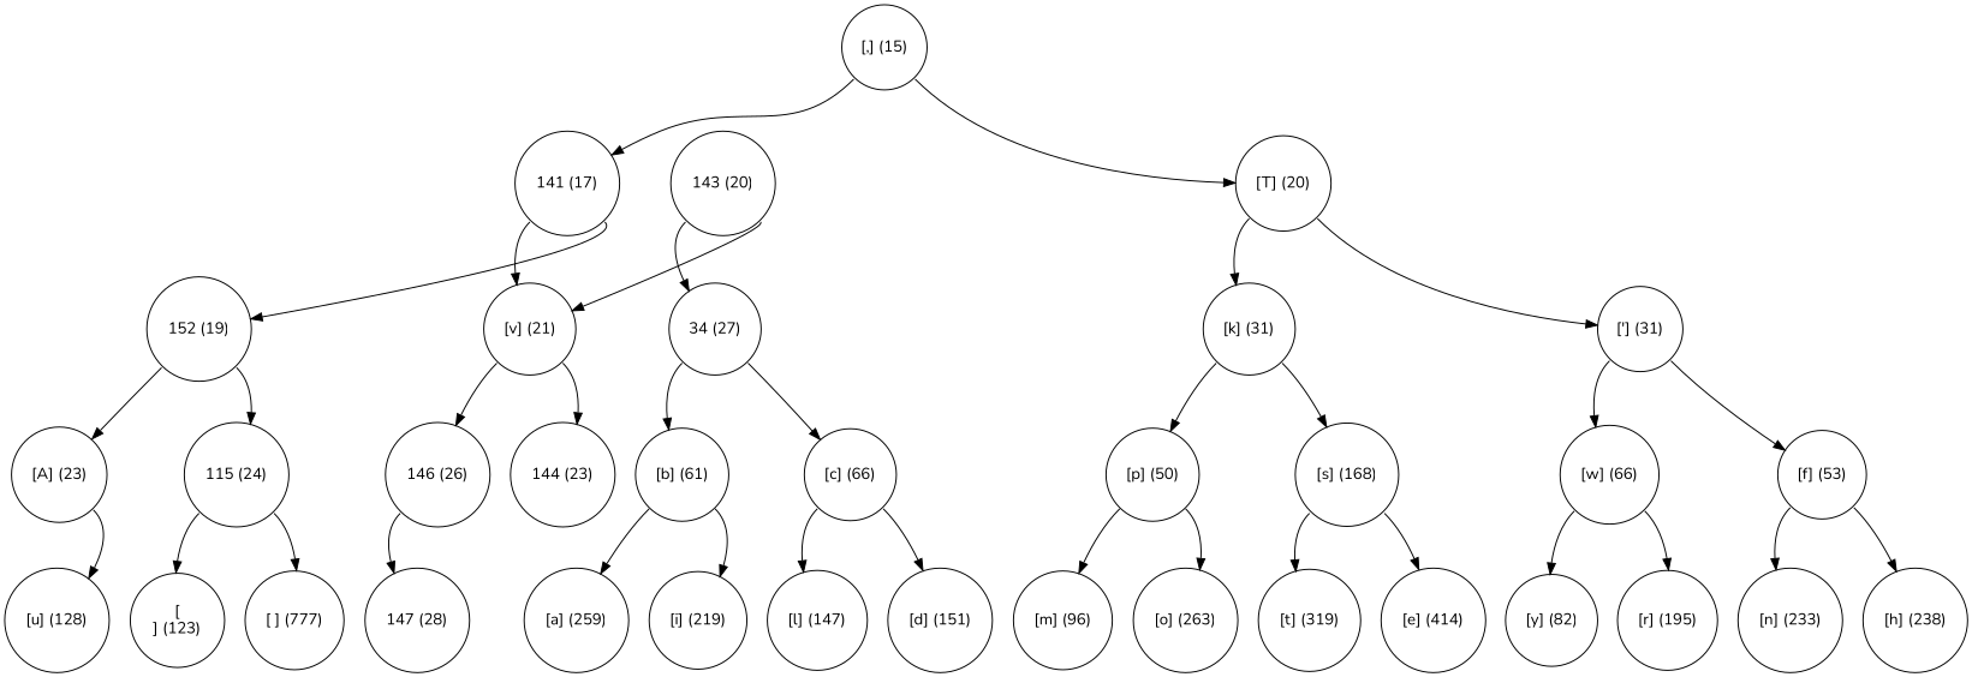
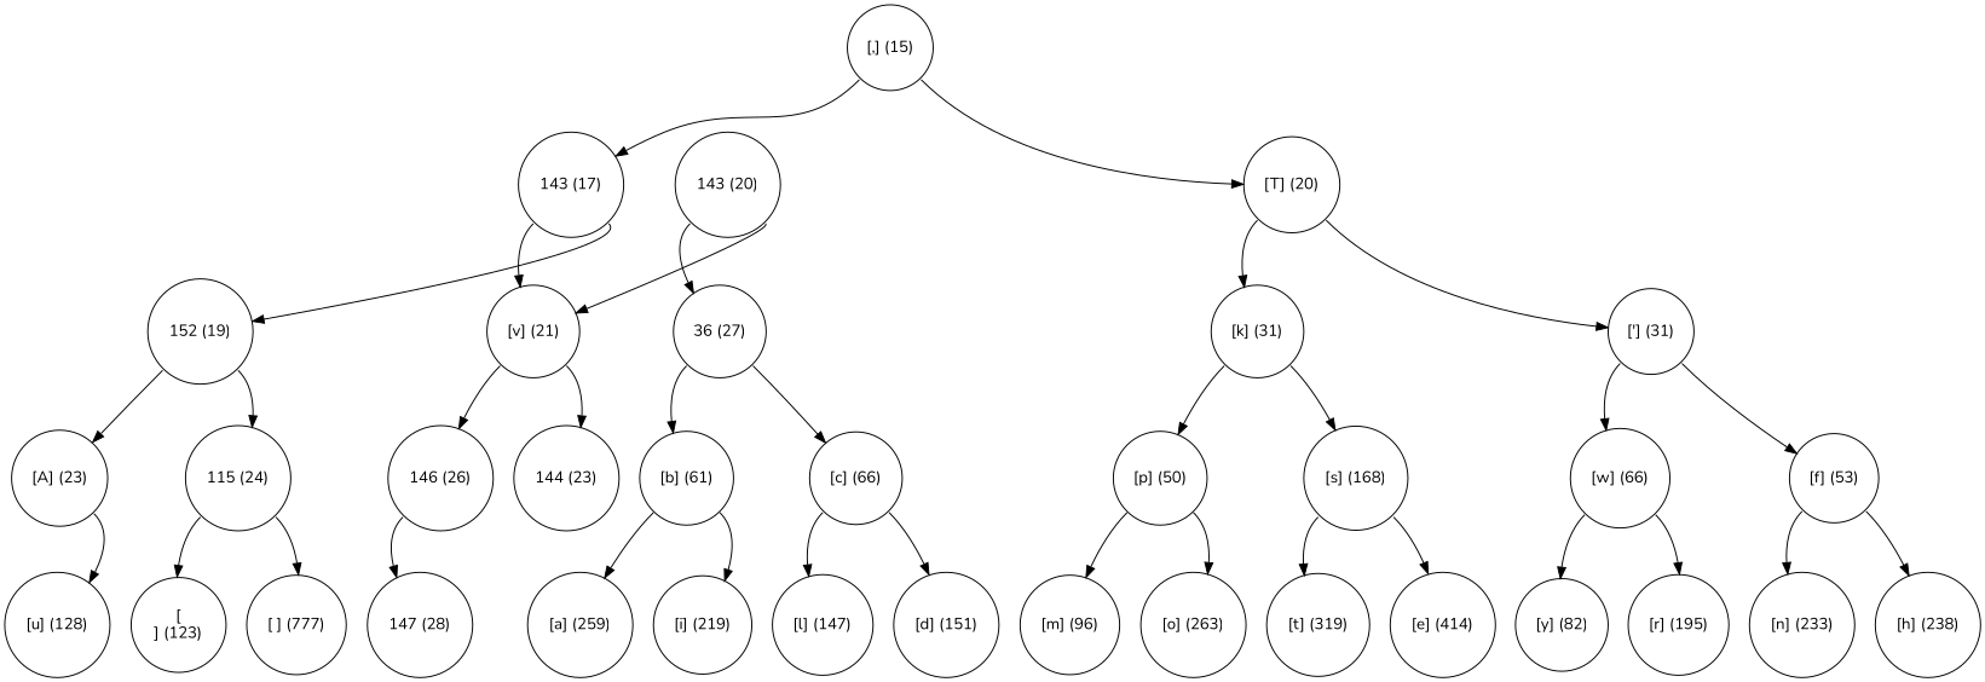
  digraph {
    fontname=Nunito
    node [fontname=Nunito shape=circle]
    edge [fontname=Nunito tailport=sw]
    n1 [label="[,] (15)" width=0.5]
-   n2 [label="141 (17)" width=0.5]
+   n2 [label="143 (17)" width=0.5]
    n3 [label="[T] (20)" width=0.5]
    n4 [label="152 (19)" width=0.5]
    n5 [label="[v] (21)" width=0.5]
    n6 [label="[k] (31)" width=0.5]
    n7 [label="['] (31)" width=0.5]
    n8 [label="143 (20)" width=0.5]
-   n9 [label="34 (27)" width=0.5]
+   n9 [label="36 (27)" width=0.5]
    n10 [label="[A] (23)" width=0.5]
    n11 [label="115 (24)" width=0.5]
    n12 [label="[b] (61)" width=0.5]
    n13 [label="[c] (66)" width=0.5]
    n14 [label="146 (26)" width=0.5]
    n15 [label="144 (23)" width=0.5]
    n16 [label="[a] (259)" width=0.5]
    n17 [label="[i] (219)" width=0.5]
    n18 [label="[l] (147)" width=0.5]
    n19 [label="[d] (151)" width=0.5]
    n20 [label="147 (28)" width=0.5]
    n21 [label="[u] (128)" width=0.5]
    n22 [label="[\n] (123)" width=0.5]
    n23 [label="[ ] (777)" width=0.5]
    n24 [label="[p] (50)" width=0.5]
    n25 [label="[s] (168)" width=0.5]
    n26 [label="[w] (66)" width=0.5]
    n27 [label="[f] (53)" width=0.5]
    n28 [label="[m] (96)" width=0.5]
    n29 [label="[o] (263)" width=0.5]
    n30 [label="[t] (319)" width=0.5]
    n31 [label="[e] (414)" width=0.5]
    n32 [label="[y] (82)" width=0.5]
    n33 [label="[r] (195)" width=0.5]
    n34 [label="[n] (233)" width=0.5]
    n35 [label="[h] (238)" width=0.5]
    n1 -> n2
    n1 -> n3 [tailport=se]
    n2 -> n4 [tailport=se]
    n2 -> n5
    n3 -> n6
    n3 -> n7 [tailport=se]
    n4 -> n10
    n4 -> n11 [tailport=se]
    n5 -> n14
    n5 -> n15 [tailport=se]
    n6 -> n24
    n6 -> n25 [tailport=se]
    n7 -> n26
    n7 -> n27 [tailport=se]
    n8 -> n5 [tailport=se]
    n8 -> n9
    n9 -> n12
    n9 -> n13 [tailport=se]
    n10 -> n21 [tailport=se]
    n11 -> n22
    n11 -> n23 [tailport=se]
    n12 -> n16
    n12 -> n17 [tailport=se]
    n13 -> n18
    n13 -> n19 [tailport=se]
    n14 -> n20
    n24 -> n28
    n24 -> n29 [tailport=se]
    n25 -> n30
    n25 -> n31 [tailport=se]
    n26 -> n32
    n26 -> n33 [tailport=se]
    n27 -> n34
    n27 -> n35 [tailport=se]
  }
